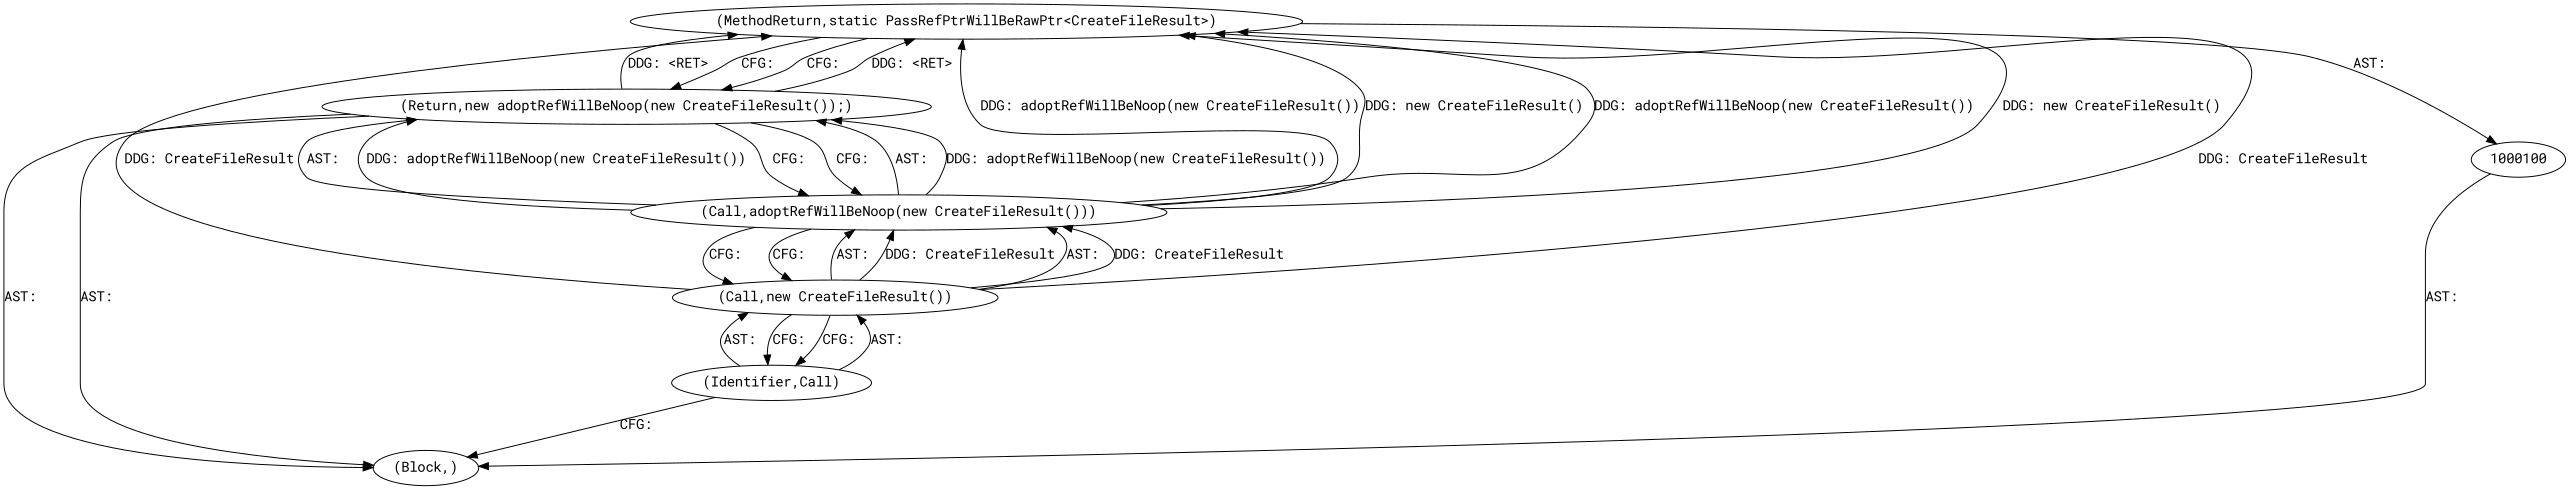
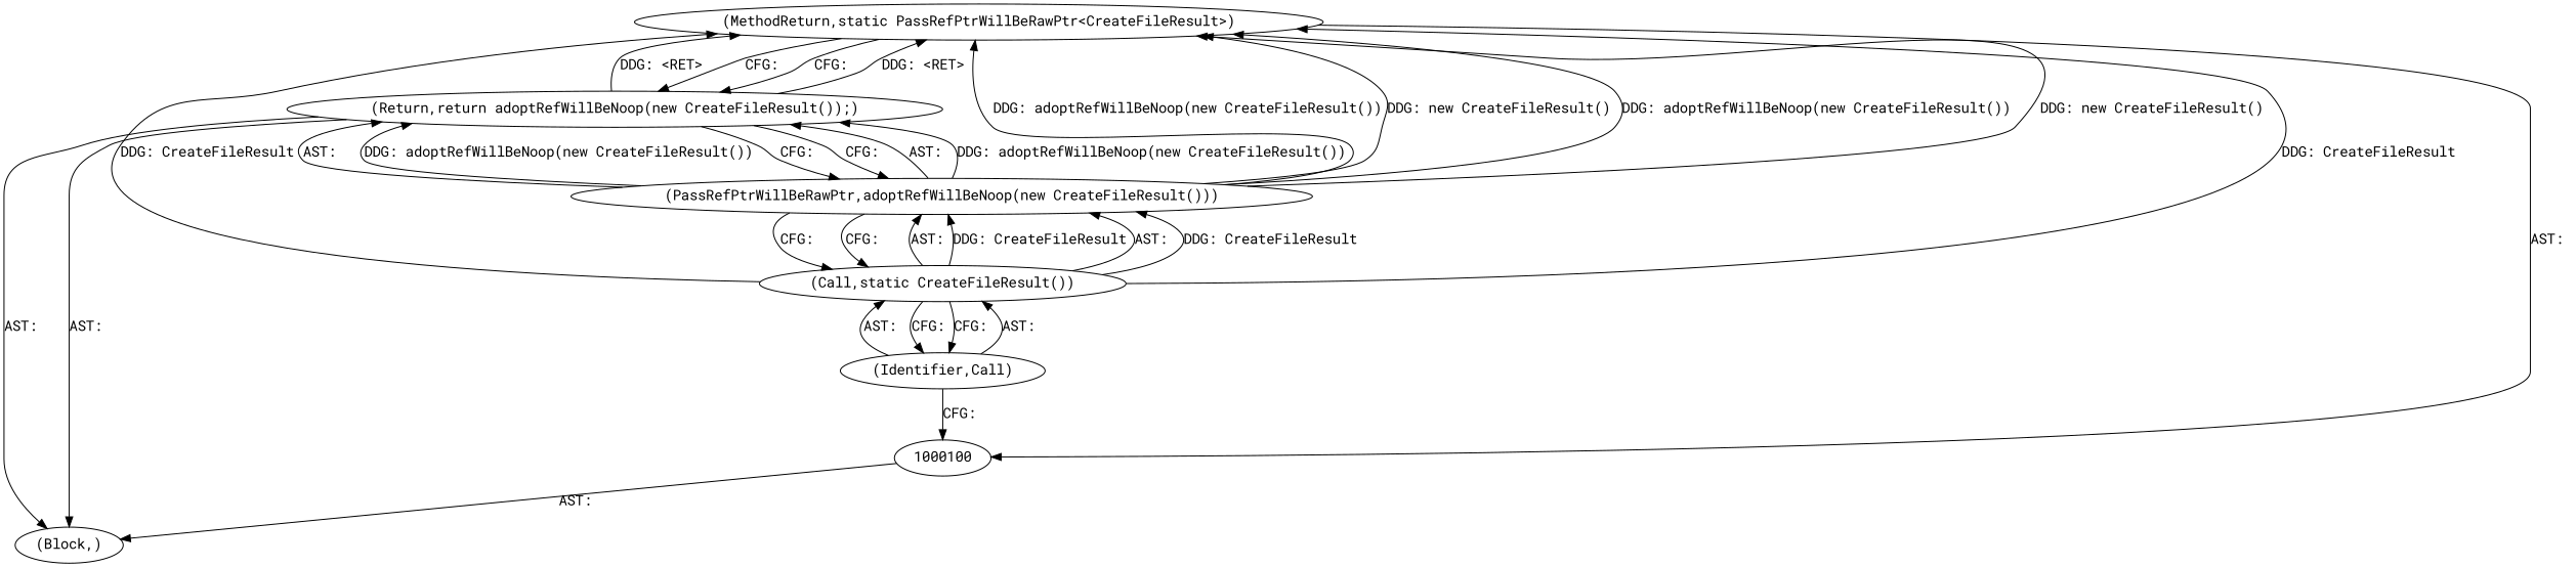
  digraph {
    fontname="Roboto Mono"
    node [fontname="Roboto Mono"]
    edge [fontname="Roboto Mono"]
    n1 [label="(MethodReturn,static PassRefPtrWillBeRawPtr<CreateFileResult>)"]
-   n2 [label="(Return,new adoptRefWillBeNoop(new CreateFileResult());)"]
+   n2 [label="(Return,return adoptRefWillBeNoop(new CreateFileResult());)"]
    1000100
    n4 [label="(Block,)"]
-   n5 [label="(Call,adoptRefWillBeNoop(new CreateFileResult()))"]
-   n6 [label="(Call,new CreateFileResult())"]
+   n5 [label="(PassRefPtrWillBeRawPtr,adoptRefWillBeNoop(new CreateFileResult()))"]
+   n6 [label="(Call,static CreateFileResult())"]
    n7 [label="(Identifier,Call)"]
    n1 -> n2 [label="CFG: "]
    n1 -> n2 [label="CFG: "]
    n1 -> 1000100 [label="AST: "]
    n2 -> n1 [label="DDG: <RET>"]
    n2 -> n1 [label="DDG: <RET>"]
    n2 -> n4 [label="AST: "]
    n2 -> n4 [label="AST: "]
    n2 -> n5 [label="CFG: "]
    n2 -> n5 [label="CFG: "]
    1000100 -> n4 [label="AST: "]
    n5 -> n1 [label="DDG: adoptRefWillBeNoop(new CreateFileResult())"]
    n5 -> n1 [label="DDG: new CreateFileResult()"]
    n5 -> n1 [label="DDG: adoptRefWillBeNoop(new CreateFileResult())"]
    n5 -> n1 [label="DDG: new CreateFileResult()"]
    n5 -> n2 [label="AST: "]
    n5 -> n2 [label="DDG: adoptRefWillBeNoop(new CreateFileResult())"]
    n5 -> n2 [label="AST: "]
    n5 -> n2 [label="DDG: adoptRefWillBeNoop(new CreateFileResult())"]
    n5 -> n6 [label="CFG: "]
    n5 -> n6 [label="CFG: "]
    n6 -> n1 [label="DDG: CreateFileResult"]
    n6 -> n1 [label="DDG: CreateFileResult"]
    n6 -> n5 [label="AST: "]
    n6 -> n5 [label="DDG: CreateFileResult"]
    n6 -> n5 [label="AST: "]
    n6 -> n5 [label="DDG: CreateFileResult"]
    n6 -> n7 [label="CFG: "]
    n6 -> n7 [label="CFG: "]
-   n7 -> n4 [label="CFG: "]
+   n7 -> 1000100 [label="CFG: "]
    n7 -> n6 [label="AST: "]
    n7 -> n6 [label="AST: "]
  }
